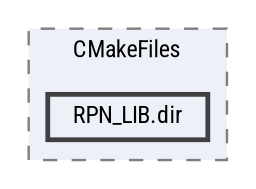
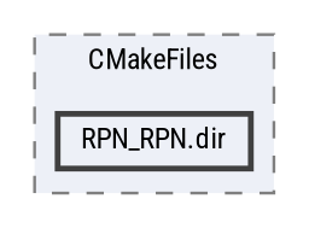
  digraph {
    compound=true
    rankdir=LR
    fontname="Roboto Condensed"
-   n1 [color=grey25 fillcolor="#edf0f7" fontname="Roboto Condensed" fontsize=10 height=0.2 label="RPN_LIB.dir" shape=box style="filled,bold" width=0.4]
+   n1 [color=grey25 fillcolor="#edf0f7" fontname="Roboto Condensed" fontsize=10 height=0.2 label="RPN_RPN.dir" shape=box style="filled,bold" width=0.4]
    subgraph cluster_1 {
      bgcolor="#edf0f7"
      fontsize=10
      label=CMakeFiles
      pencolor=grey50
      style="filled,dashed"
      n1
    }
  }
